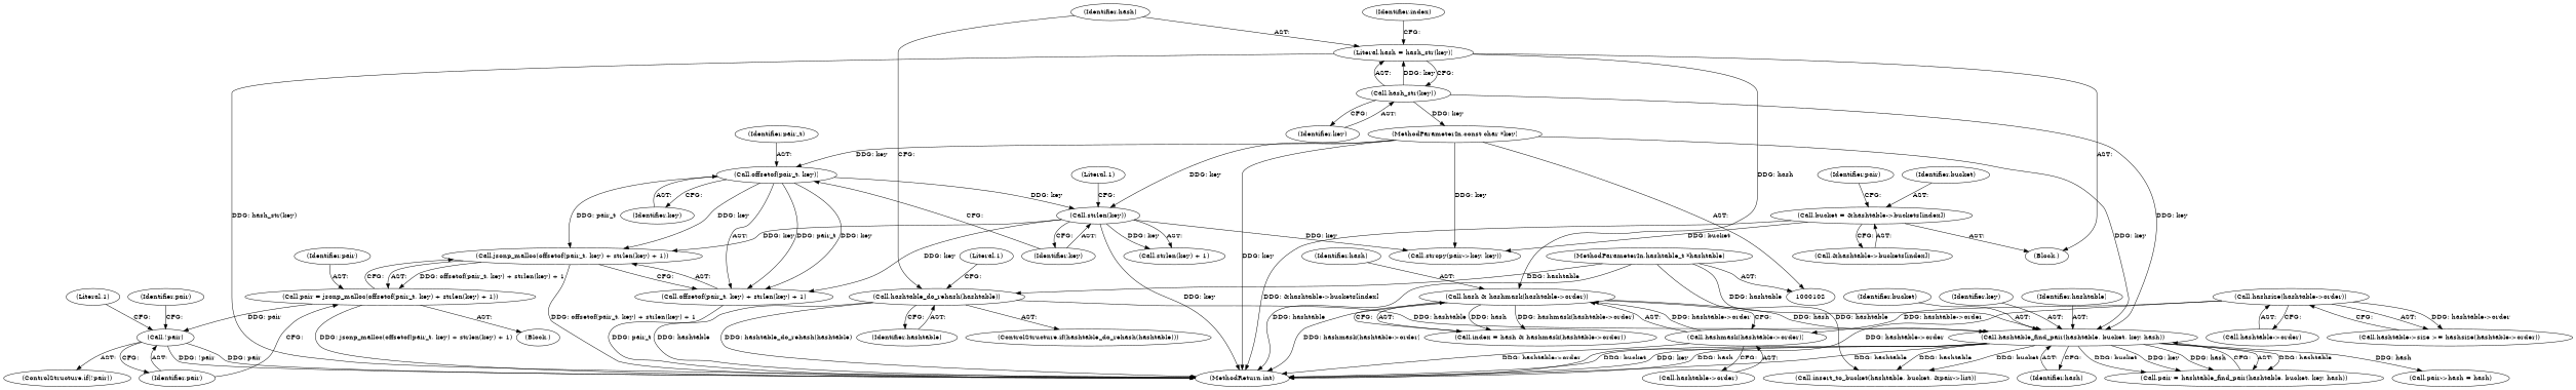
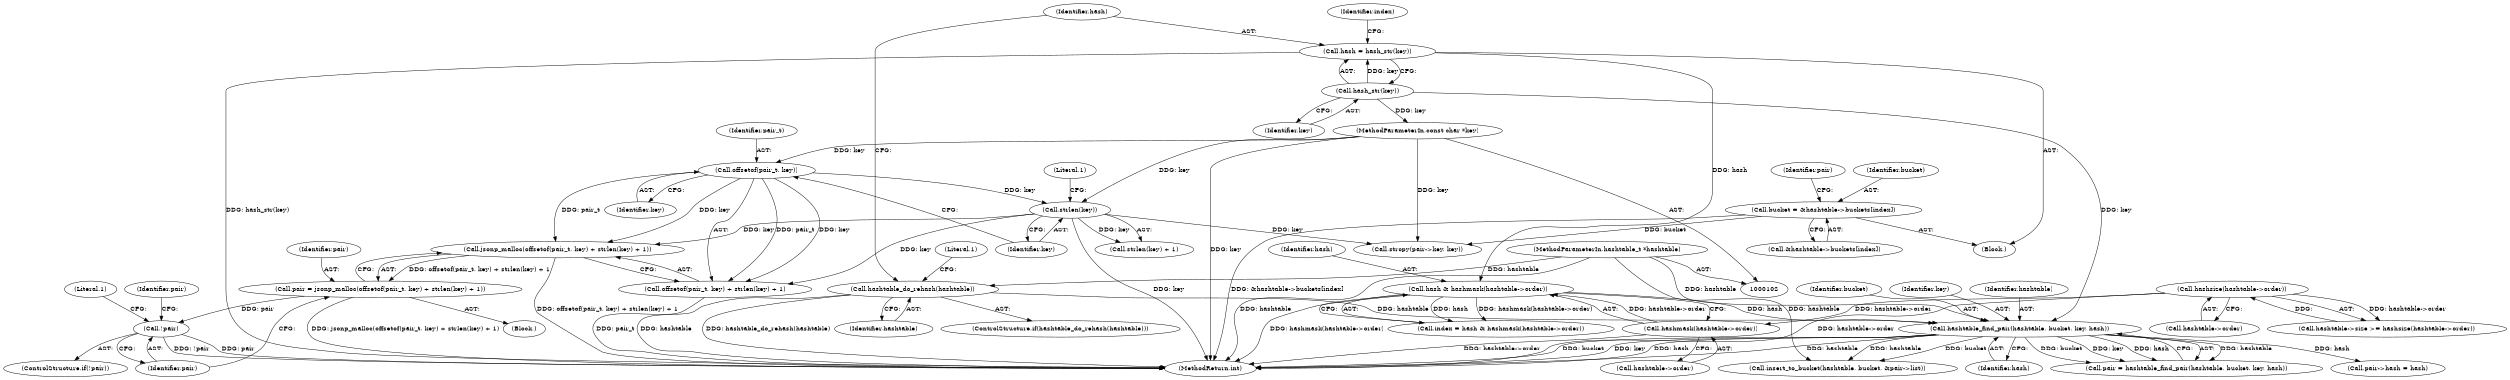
  digraph {
    n1 [label="(Call,jsonp_malloc(offsetof(pair_t, key) + strlen(key) + 1))"]
    n2 [label="(Call,pair = jsonp_malloc(offsetof(pair_t, key) + strlen(key) + 1))"]
    n3 [label="(MethodReturn,int)"]
    n4 [label="(Call,offsetof(pair_t, key) + strlen(key) + 1)"]
    n5 [label="(Call,!pair)"]
    n6 [label="(Block,)"]
    n7 [label="(Call,offsetof(pair_t, key))"]
    n8 [label="(Call,strlen(key))"]
    n9 [label="(Identifier,key)"]
    n10 [label="(Call,strcpy(pair->key, key))"]
    n11 [label="(Identifier,key)"]
    n12 [label="(Call,strlen(key) + 1)"]
    n13 [label="(Call,hashtable_find_pair(hashtable, bucket, key, hash))"]
    n14 [label="(Identifier,hash)"]
    n15 [label="(Call,insert_to_bucket(hashtable, bucket, &pair->list))"]
    n16 [label="(Call,pair = hashtable_find_pair(hashtable, bucket, key, hash))"]
    n17 [label="(Call,pair->hash = hash)"]
    n18 [label="(Call,hashtable_do_rehash(hashtable))"]
    n19 [label="(Identifier,hashtable)"]
    n20 [label="(ControlStructure,if(hashtable_do_rehash(hashtable)))"]
    n21 [label="(MethodParameterIn,hashtable_t *hashtable)"]
    1000102
    n23 [label="(Call,bucket = &hashtable->buckets[index])"]
    n24 [label="(Block,)"]
    n25 [label="(Call,&hashtable->buckets[index])"]
    n26 [label="(Call,hash_str(key))"]
-   n27 [label="(Literal,hash = hash_str(key))"]
+   n27 [label="(Call,hash = hash_str(key))"]
    n28 [label="(Identifier,key)"]
    n29 [label="(MethodParameterIn,const char *key)"]
    n30 [label="(Call,hash & hashmask(hashtable->order))"]
    n31 [label="(Call,hashmask(hashtable->order))"]
    n32 [label="(Call,index = hash & hashmask(hashtable->order))"]
    n33 [label="(Call,hashtable->order)"]
    n34 [label="(Call,hashsize(hashtable->order))"]
    n35 [label="(Call,hashtable->size >= hashsize(hashtable->order))"]
    n36 [label="(Call,hashtable->order)"]
    n37 [label="(Identifier,pair)"]
    n38 [label="(ControlStructure,if(!pair))"]
    n39 [label="(Identifier,hash)"]
    n40 [label="(Literal,1)"]
    n41 [label="(Identifier,pair)"]
    n42 [label="(Identifier,bucket)"]
    n43 [label="(Literal,1)"]
    n44 [label="(Literal,1)"]
    n45 [label="(Identifier,pair)"]
    n46 [label="(Identifier,index)"]
    n47 [label="(Identifier,key)"]
    n48 [label="(Identifier,bucket)"]
    n49 [label="(Identifier,hash)"]
    n50 [label="(Identifier,hashtable)"]
    n51 [label="(Identifier,pair_t)"]
    n52 [label="(Identifier,pair)"]
    n1 -> n2 [label="AST: "]
    n1 -> n2 [label="DDG: offsetof(pair_t, key) + strlen(key) + 1"]
    n1 -> n3 [label="DDG: offsetof(pair_t, key) + strlen(key) + 1"]
    n1 -> n4 [label="CFG: "]
    n2 -> n1 [label="CFG: "]
    n2 -> n3 [label="DDG: jsonp_malloc(offsetof(pair_t, key) + strlen(key) + 1)"]
    n2 -> n5 [label="DDG: pair"]
    n2 -> n6 [label="AST: "]
    n4 -> n1 [label="AST: "]
    n4 -> n3 [label="DDG: pair_t"]
    n5 -> n3 [label="DDG: pair"]
    n5 -> n3 [label="DDG: !pair"]
    n5 -> n37 [label="CFG: "]
    n5 -> n38 [label="AST: "]
    n7 -> n1 [label="DDG: pair_t"]
    n7 -> n1 [label="DDG: key"]
    n7 -> n4 [label="AST: "]
    n7 -> n4 [label="DDG: pair_t"]
    n7 -> n4 [label="DDG: key"]
    n7 -> n8 [label="DDG: key"]
    n7 -> n9 [label="CFG: "]
    n8 -> n1 [label="DDG: key"]
    n8 -> n3 [label="DDG: key"]
    n8 -> n4 [label="DDG: key"]
    n8 -> n10 [label="DDG: key"]
    n8 -> n11 [label="CFG: "]
    n8 -> n12 [label="AST: "]
    n8 -> n12 [label="DDG: key"]
    n9 -> n7 [label="AST: "]
    n11 -> n7 [label="CFG: "]
    n11 -> n8 [label="AST: "]
    n13 -> n3 [label="DDG: bucket"]
    n13 -> n3 [label="DDG: key"]
    n13 -> n3 [label="DDG: hash"]
    n13 -> n3 [label="DDG: hashtable"]
    n13 -> n14 [label="CFG: "]
    n13 -> n15 [label="DDG: hashtable"]
    n13 -> n15 [label="DDG: bucket"]
    n13 -> n16 [label="AST: "]
    n13 -> n16 [label="DDG: hashtable"]
    n13 -> n16 [label="DDG: bucket"]
    n13 -> n16 [label="DDG: key"]
    n13 -> n16 [label="DDG: hash"]
    n13 -> n17 [label="DDG: hash"]
    n14 -> n13 [label="AST: "]
    n16 -> n13 [label="CFG: "]
    n18 -> n3 [label="DDG: hashtable"]
    n18 -> n3 [label="DDG: hashtable_do_rehash(hashtable)"]
    n18 -> n13 [label="DDG: hashtable"]
    n18 -> n19 [label="CFG: "]
    n18 -> n20 [label="AST: "]
    n19 -> n18 [label="AST: "]
    n21 -> n3 [label="DDG: hashtable"]
    n21 -> n13 [label="DDG: hashtable"]
    n21 -> n15 [label="DDG: hashtable"]
    n21 -> n18 [label="DDG: hashtable"]
    n21 -> 1000102 [label="AST: "]
    n23 -> n3 [label="DDG: &hashtable->buckets[index]"]
    n23 -> n10 [label="DDG: bucket"]
    n23 -> n24 [label="AST: "]
    n23 -> n25 [label="CFG: "]
    n25 -> n23 [label="AST: "]
    n26 -> n13 [label="DDG: key"]
    n26 -> n27 [label="AST: "]
    n26 -> n27 [label="DDG: key"]
    n26 -> n28 [label="CFG: "]
    n26 -> n29 [label="DDG: key"]
    n27 -> n3 [label="DDG: hash_str(key)"]
    n27 -> n24 [label="AST: "]
    n27 -> n26 [label="CFG: "]
    n27 -> n30 [label="DDG: hash"]
    n28 -> n26 [label="AST: "]
    n29 -> n3 [label="DDG: key"]
    n29 -> n7 [label="DDG: key"]
    n29 -> n8 [label="DDG: key"]
    n29 -> n10 [label="DDG: key"]
-   n29 -> n13 [label="DDG: key"]
    n29 -> 1000102 [label="AST: "]
    n30 -> n3 [label="DDG: hashmask(hashtable->order)"]
    n30 -> n13 [label="DDG: hash"]
    n30 -> n31 [label="CFG: "]
    n30 -> n32 [label="AST: "]
    n30 -> n32 [label="DDG: hash"]
    n30 -> n32 [label="DDG: hashmask(hashtable->order)"]
    n31 -> n3 [label="DDG: hashtable->order"]
    n31 -> n30 [label="AST: "]
    n31 -> n30 [label="DDG: hashtable->order"]
    n31 -> n33 [label="CFG: "]
    n32 -> n30 [label="CFG: "]
    n33 -> n31 [label="AST: "]
    n34 -> n3 [label="DDG: hashtable->order"]
    n34 -> n31 [label="DDG: hashtable->order"]
    n34 -> n35 [label="AST: "]
    n34 -> n35 [label="DDG: hashtable->order"]
    n34 -> n36 [label="CFG: "]
-   n35 -> n34 [label="CFG: "]
+   n35 -> n34 [label="DDG: "]
    n36 -> n34 [label="AST: "]
    n37 -> n2 [label="CFG: "]
    n37 -> n5 [label="AST: "]
    n39 -> n18 [label="CFG: "]
    n39 -> n27 [label="AST: "]
    n40 -> n8 [label="CFG: "]
    n41 -> n2 [label="AST: "]
    n42 -> n13 [label="AST: "]
    n43 -> n5 [label="CFG: "]
    n44 -> n18 [label="CFG: "]
    n45 -> n5 [label="CFG: "]
    n46 -> n27 [label="CFG: "]
    n47 -> n13 [label="AST: "]
    n48 -> n23 [label="AST: "]
    n49 -> n30 [label="AST: "]
    n50 -> n13 [label="AST: "]
    n51 -> n7 [label="AST: "]
    n52 -> n23 [label="CFG: "]
  }
